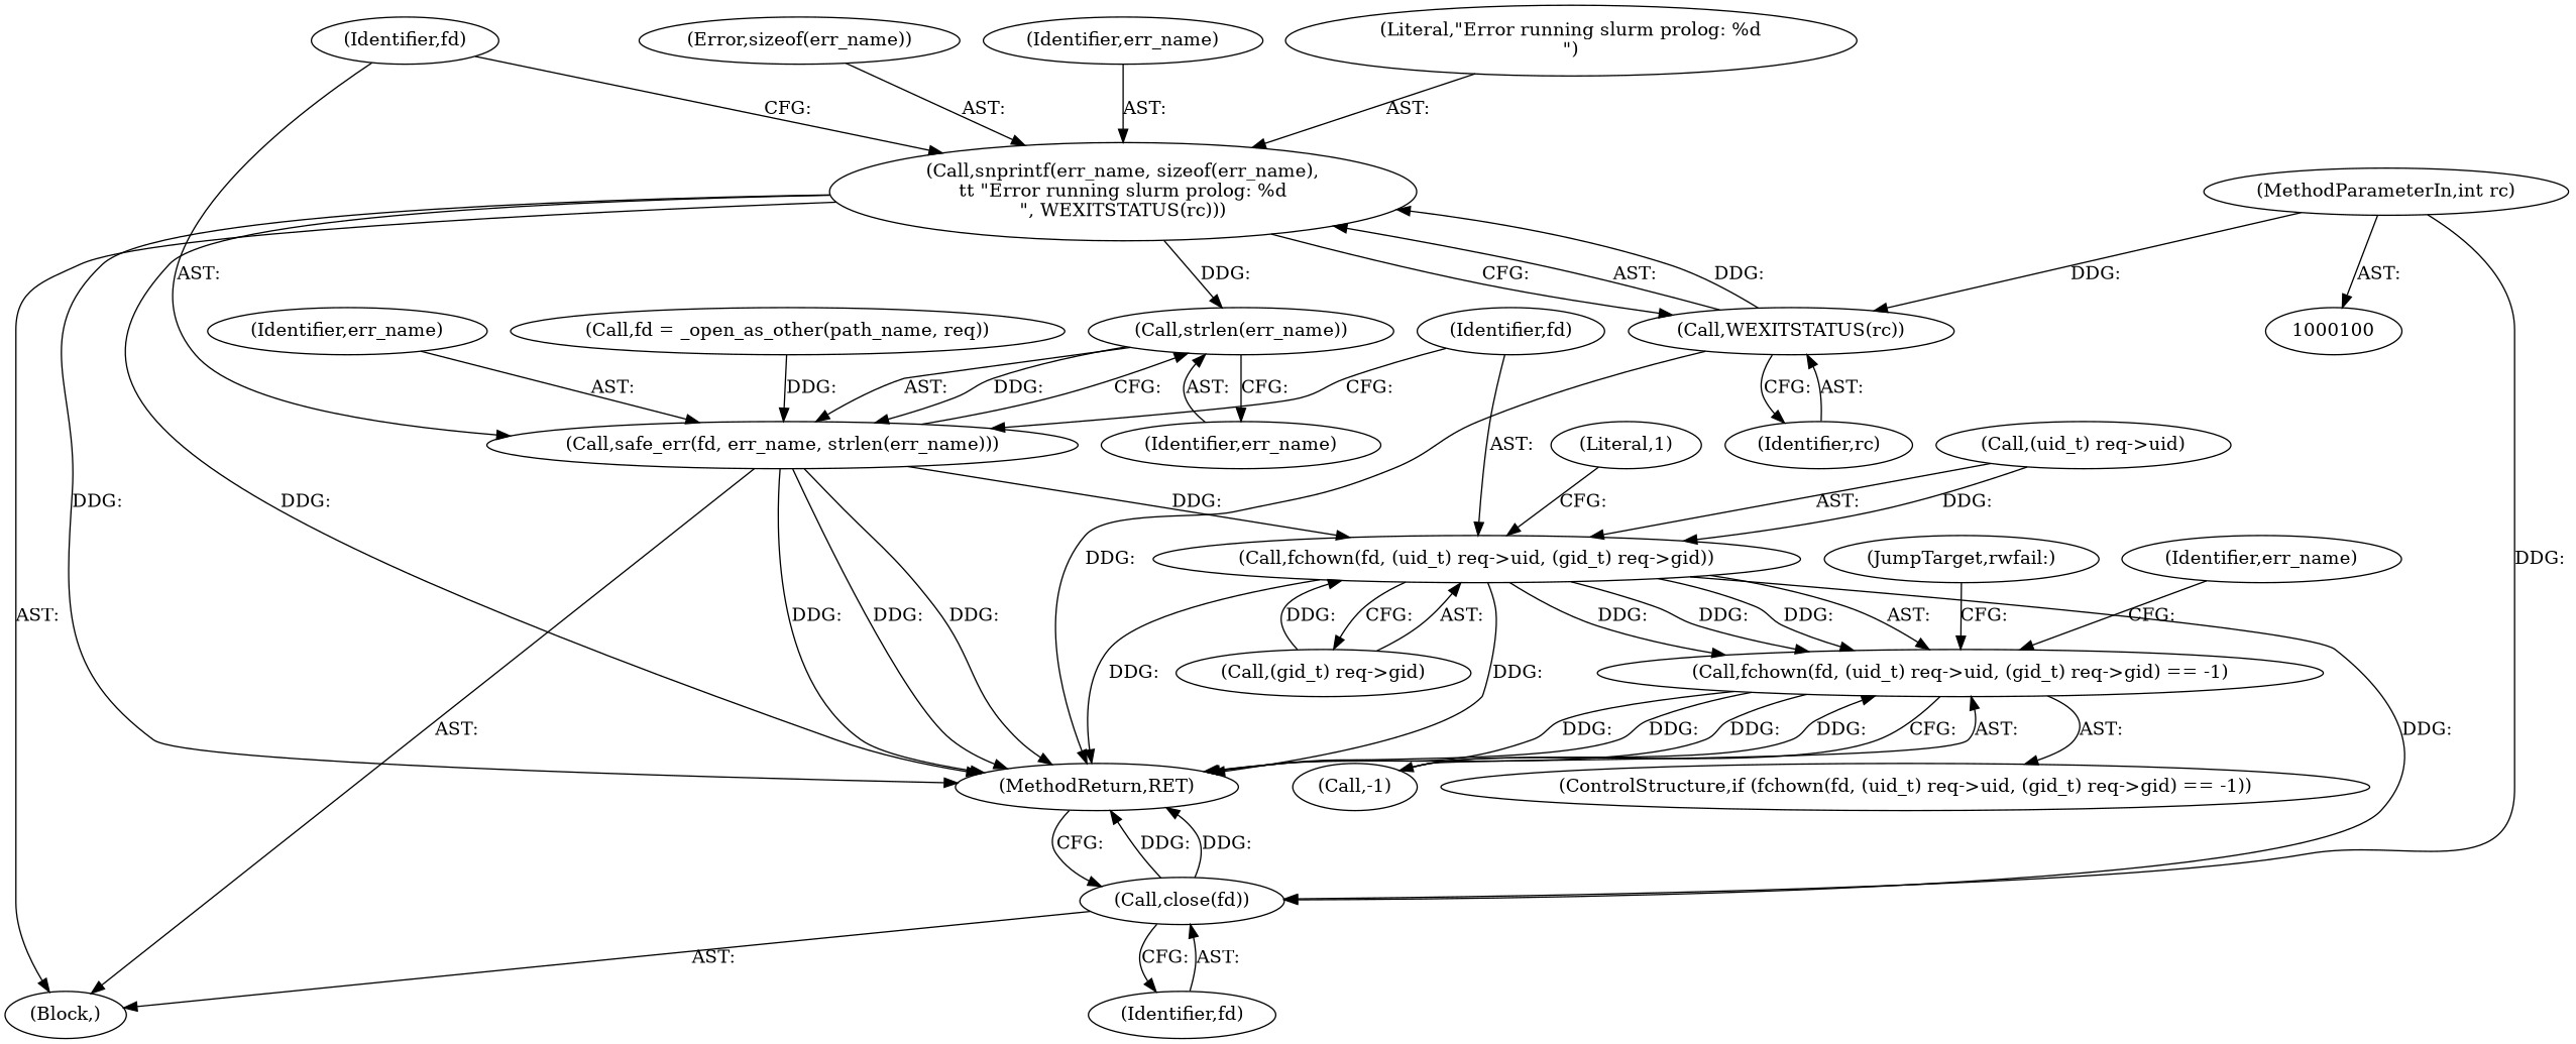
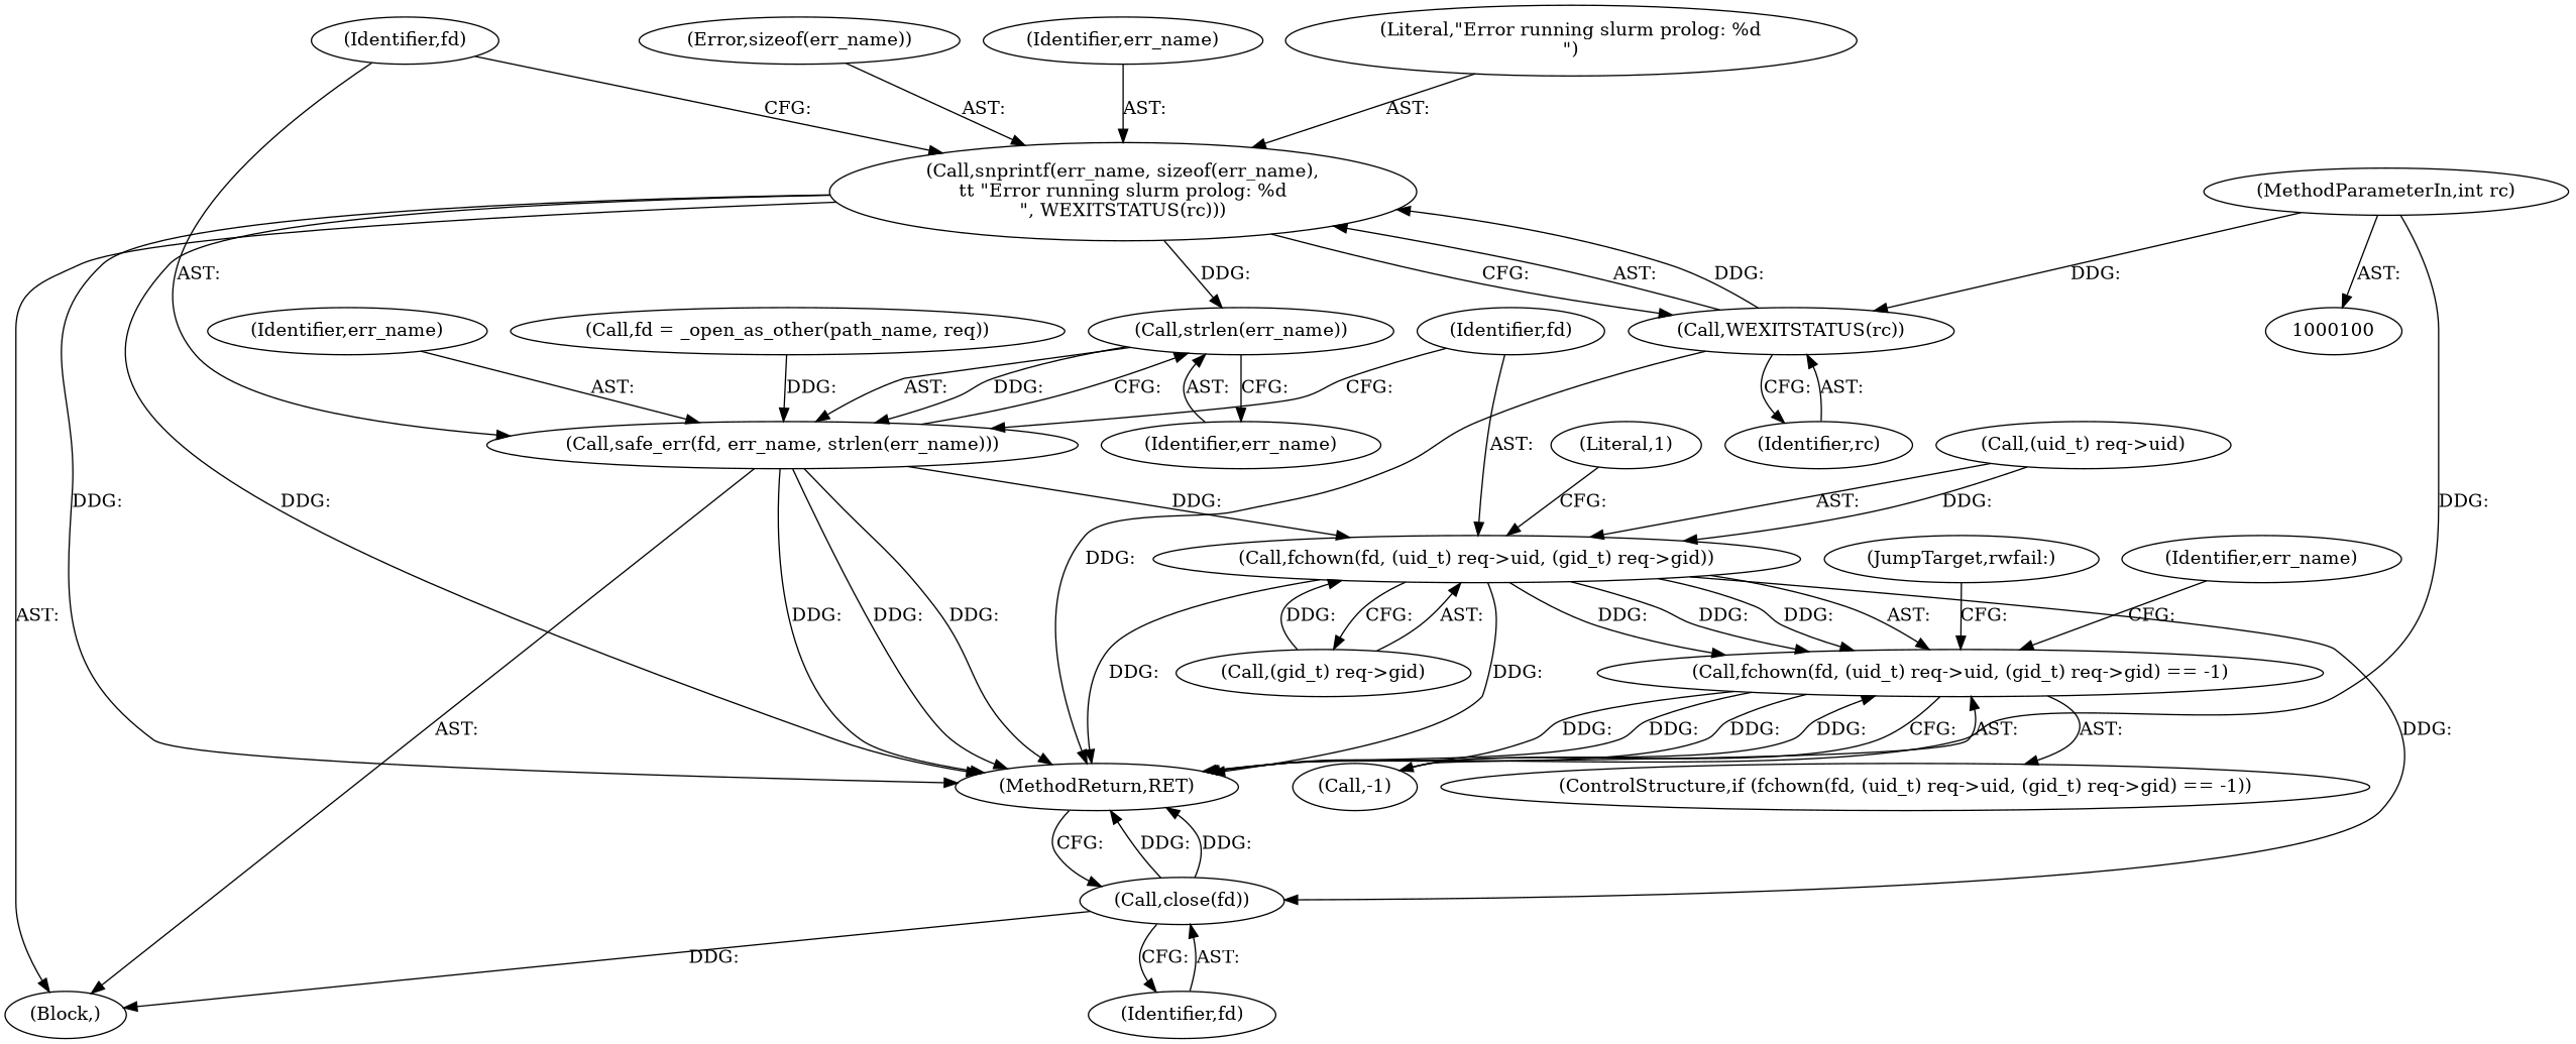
  digraph {
    n1 [label="(Call,strlen(err_name))"]
    n2 [label="(Call,safe_err(fd, err_name, strlen(err_name)))"]
    n3 [label="(Identifier,err_name)"]
    n4 [label="(MethodReturn,RET)"]
    n5 [label="(Block,)"]
    n6 [label="(Call,fchown(fd, (uid_t) req->uid, (gid_t) req->gid))"]
    n7 [label="(Call,snprintf(err_name, sizeof(err_name),\n\t\t \"Error running slurm prolog: %d\n\", WEXITSTATUS(rc)))"]
    n8 [label="(Call,WEXITSTATUS(rc))"]
    n9 [label="(Identifier,rc)"]
    n10 [label="(Call,close(fd))"]
    n11 [label="(MethodParameterIn,int rc)"]
    1000100
    n13 [label="(Call,fchown(fd, (uid_t) req->uid, (gid_t) req->gid) == -1)"]
    n14 [label="(Call,(gid_t) req->gid)"]
    n15 [label="(ControlStructure,if (fchown(fd, (uid_t) req->uid, (gid_t) req->gid) == -1))"]
    n16 [label="(Call,-1)"]
    n17 [label="(Identifier,fd)"]
    n18 [label="(Identifier,err_name)"]
    n19 [label="(Identifier,fd)"]
    n20 [label="(Call,(uid_t) req->uid)"]
    n21 [label="(Call,fd = _open_as_other(path_name, req))"]
    n22 [label="(JumpTarget,rwfail:)"]
    n23 [label="(Literal,\"Error running slurm prolog: %d\n\")"]
    n24 [label="(Error,sizeof(err_name))"]
    n25 [label="(Identifier,fd)"]
    n26 [label="(Identifier,err_name)"]
    n27 [label="(Literal,1)"]
    n28 [label="(Identifier,err_name)"]
    n1 -> n2 [label="AST: "]
    n1 -> n2 [label="DDG: "]
    n1 -> n3 [label="CFG: "]
    n2 -> n1 [label="CFG: "]
    n2 -> n4 [label="DDG: "]
    n2 -> n4 [label="DDG: "]
    n2 -> n4 [label="DDG: "]
    n2 -> n5 [label="AST: "]
    n2 -> n6 [label="DDG: "]
    n3 -> n1 [label="AST: "]
    n4 -> n10 [label="CFG: "]
    n6 -> n4 [label="DDG: "]
    n6 -> n4 [label="DDG: "]
    n6 -> n10 [label="DDG: "]
    n6 -> n13 [label="AST: "]
    n6 -> n13 [label="DDG: "]
    n6 -> n13 [label="DDG: "]
    n6 -> n13 [label="DDG: "]
    n6 -> n14 [label="CFG: "]
    n7 -> n1 [label="DDG: "]
    n7 -> n4 [label="DDG: "]
    n7 -> n4 [label="DDG: "]
    n7 -> n5 [label="AST: "]
    n7 -> n8 [label="CFG: "]
    n8 -> n4 [label="DDG: "]
    n8 -> n7 [label="AST: "]
    n8 -> n7 [label="DDG: "]
    n8 -> n9 [label="CFG: "]
    n9 -> n8 [label="AST: "]
    n10 -> n4 [label="DDG: "]
    n10 -> n4 [label="DDG: "]
-   n10 -> n5 [label="AST: "]
+   n10 -> n5 [label="DDG: "]
    n10 -> n17 [label="CFG: "]
-   n11 -> n10 [label="DDG: "]
+   n11 -> n4 [label="DDG: "]
    n11 -> n8 [label="DDG: "]
    n11 -> 1000100 [label="AST: "]
    n13 -> n4 [label="DDG: "]
    n13 -> n4 [label="DDG: "]
    n13 -> n4 [label="DDG: "]
    n13 -> n15 [label="AST: "]
    n13 -> n16 [label="CFG: "]
    n14 -> n6 [label="AST: "]
    n14 -> n6 [label="DDG: "]
    n16 -> n13 [label="AST: "]
    n16 -> n13 [label="DDG: "]
    n17 -> n10 [label="AST: "]
    n18 -> n2 [label="AST: "]
    n19 -> n2 [label="AST: "]
    n19 -> n7 [label="CFG: "]
    n20 -> n6 [label="AST: "]
    n20 -> n6 [label="DDG: "]
    n21 -> n2 [label="DDG: "]
    n22 -> n13 [label="CFG: "]
    n23 -> n7 [label="AST: "]
    n24 -> n7 [label="AST: "]
    n25 -> n2 [label="CFG: "]
    n25 -> n6 [label="AST: "]
    n26 -> n13 [label="CFG: "]
    n27 -> n6 [label="CFG: "]
    n28 -> n7 [label="AST: "]
  }
